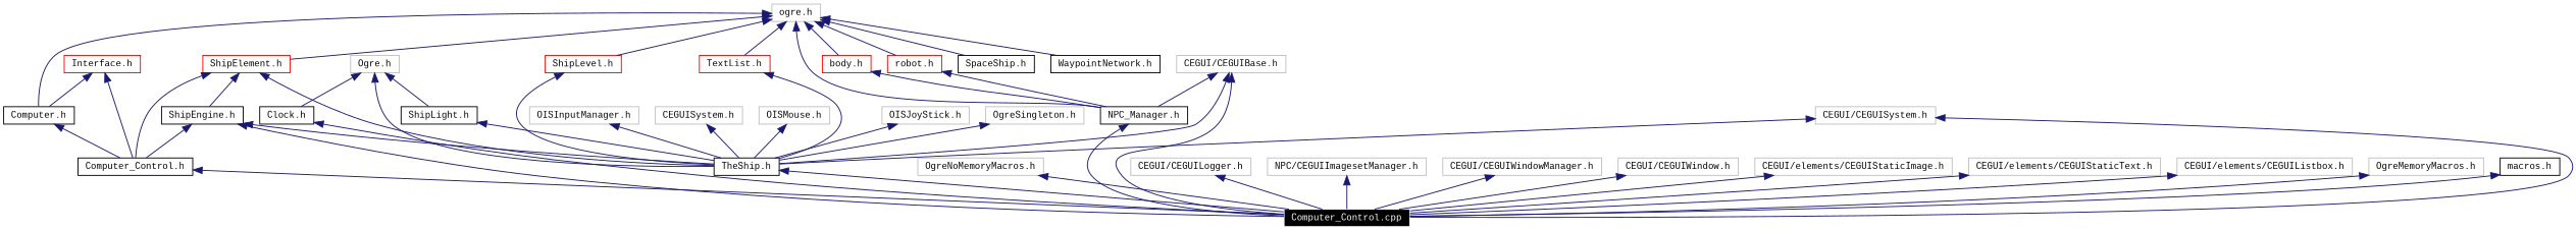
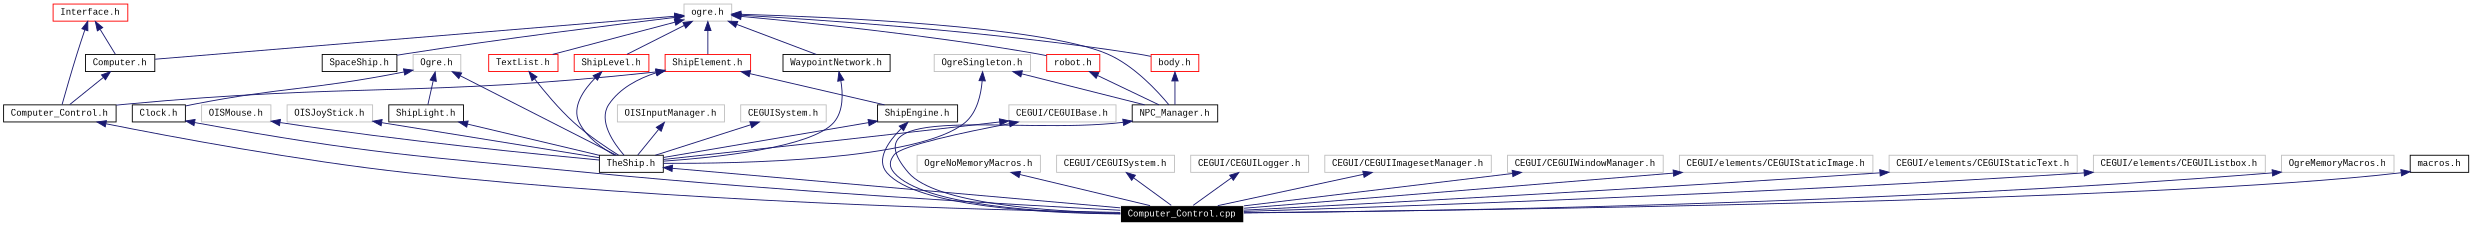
  digraph {
    fontname="Liberation Mono"
    node [color=grey75 fontname="Liberation Mono" fontsize=10 shape=record]
    edge [color=midnightblue dir=back fontname="Liberation Mono" fontsize=10 labelfontname=Helvetica labelfontsize=10 style=solid]
    n1 [color=white fillcolor=black fontcolor=white height=0.2 label="Computer_Control.cpp" style=filled width=0.4]
    n2 [color=black height=0.2 label="Computer_Control.h" width=0.4]
    n3 [color=red height=0.2 label="Interface.h" width=0.4]
    n4 [color=black height=0.2 label="Computer.h" width=0.4]
    n5 [height=0.2 label="ogre.h" width=0.4]
    n6 [color=red height=0.2 label="ShipElement.h" width=0.4]
    n7 [color=black height=0.2 label="SpaceShip.h" width=0.4]
    n8 [color=red height=0.2 label="ShipLevel.h" width=0.4]
    n9 [color=black height=0.2 label="WaypointNetwork.h" width=0.4]
    n10 [color=red height=0.2 label="TextList.h" width=0.4]
    n11 [color=black height=0.2 label="NPC_Manager.h" width=0.4]
    n12 [color=red height=0.2 label="body.h" width=0.4]
    n13 [color=red height=0.2 label="robot.h" width=0.4]
    n14 [color=black height=0.2 label="ShipEngine.h" width=0.4]
    n15 [color=black height=0.2 label="TheShip.h" width=0.4]
    n16 [height=0.2 label="OgreNoMemoryMacros.h" width=0.4]
    n17 [height=0.2 label="CEGUI/CEGUIBase.h" width=0.4]
    n18 [height=0.2 label="CEGUI/CEGUISystem.h" width=0.4]
    n19 [height=0.2 label="CEGUI/CEGUILogger.h" width=0.4]
-   n20 [height=0.2 label="NPC/CEGUIImagesetManager.h" width=0.4]
+   n20 [height=0.2 label="CEGUI/CEGUIImagesetManager.h" width=0.4]
    n21 [height=0.2 label="CEGUI/CEGUIWindowManager.h" width=0.4]
-   n22 [height=0.2 label="CEGUI/CEGUIWindow.h" width=0.4]
    n23 [height=0.2 label="CEGUI/elements/CEGUIStaticImage.h" width=0.4]
    n24 [height=0.2 label="CEGUI/elements/CEGUIStaticText.h" width=0.4]
    n25 [height=0.2 label="CEGUI/elements/CEGUIListbox.h" width=0.4]
    n26 [height=0.2 label="OgreMemoryMacros.h" width=0.4]
    n27 [color=black height=0.2 label="macros.h" width=0.4]
    n28 [color=black height=0.2 label="Clock.h" width=0.4]
    n29 [height=0.2 label="Ogre.h" width=0.4]
    n30 [color=black height=0.2 label="ShipLight.h" width=0.4]
    n31 [height=0.2 label="OISInputManager.h" width=0.4]
    n32 [height=0.2 label="CEGUISystem.h" width=0.4]
    n33 [height=0.2 label="OISMouse.h" width=0.4]
    n34 [height=0.2 label="OISJoyStick.h" width=0.4]
    n35 [height=0.2 label="OgreSingleton.h" width=0.4]
    n2 -> n1
    n3 -> n2
    n3 -> n4
    n4 -> n2
    n5 -> n4
    n5 -> n6
    n5 -> n7
    n5 -> n8
    n5 -> n9
    n5 -> n10
    n5 -> n11
    n5 -> n12
    n5 -> n13
    n6 -> n2
    n6 -> n14
    n6 -> n15
    n8 -> n15
-   n18 -> n15
+   n9 -> n15
    n10 -> n15
    n11 -> n1
    n12 -> n11
    n13 -> n11
    n14 -> n1
-   n14 -> n2
    n14 -> n15
    n15 -> n1
    n16 -> n1
    n17 -> n1
    n17 -> n15
    n18 -> n1
    n19 -> n1
    n20 -> n1
    n21 -> n1
-   n22 -> n1
    n23 -> n1
    n24 -> n1
    n25 -> n1
    n26 -> n1
    n27 -> n1
    n28 -> n1
    n29 -> n15
    n29 -> n28
    n29 -> n30
    n30 -> n15
    n31 -> n15
    n32 -> n15
    n33 -> n15
    n34 -> n15
-   n17 -> n11
+   n35 -> n11
    n35 -> n15
  }
